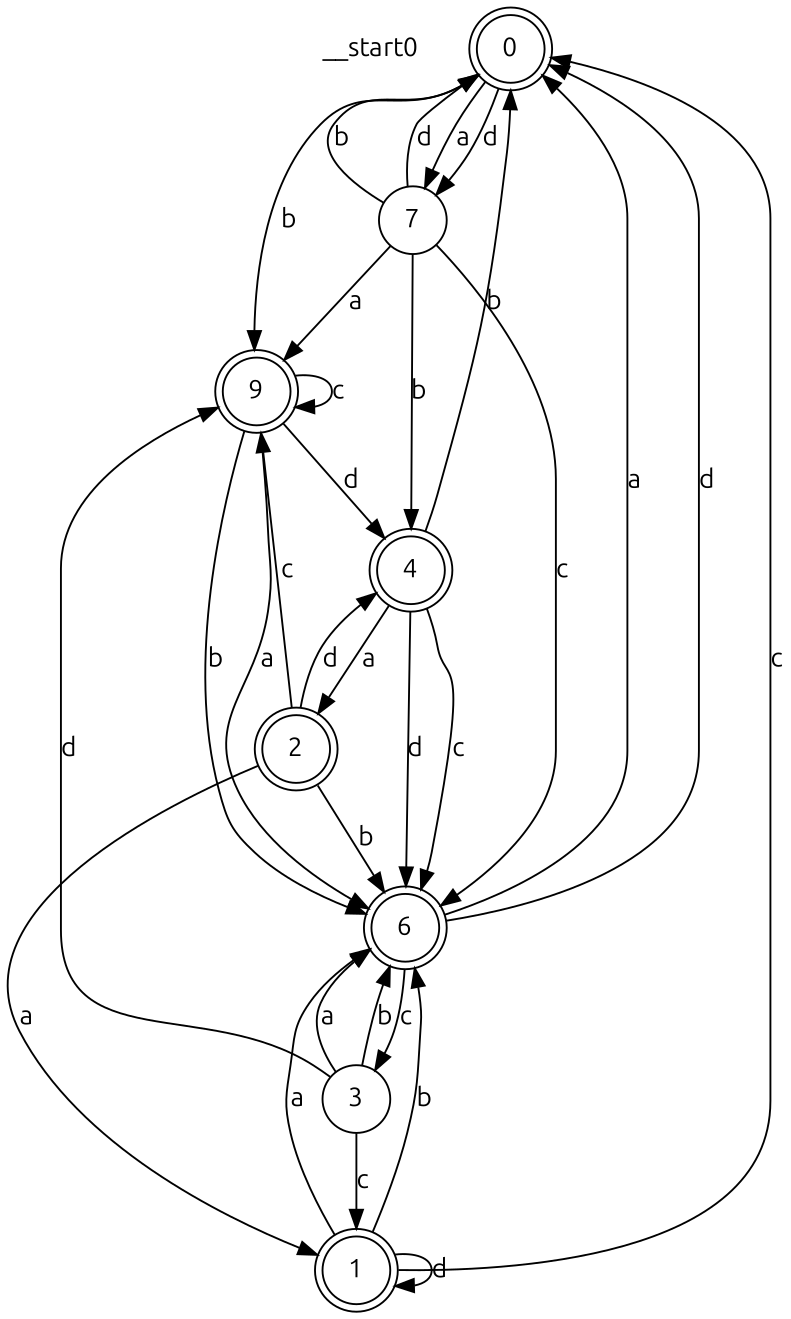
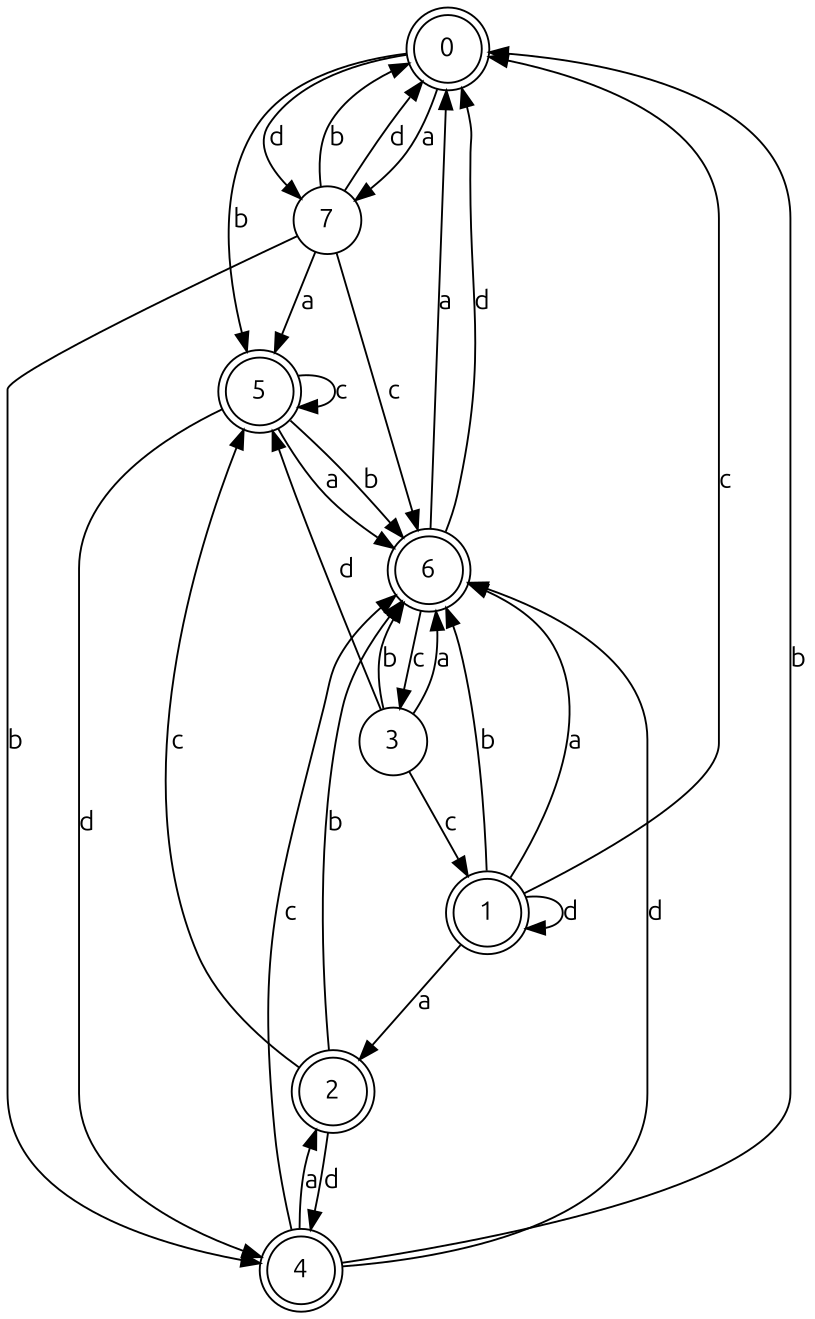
  digraph {
    fontname=Ubuntu
    rankdir=TB
    node [fontname=Ubuntu shape=doublecircle color=black fillcolor=white style="rounded,filled"]
    edge [fontname=Ubuntu]
-   __start0 [shape=none color="" fillcolor="" style=""]
    n2 [label=0]
-   n3 [label=9]
+   n3 [label=5]
    n4 [label=7 shape=circle style=filled]
    n5 [label=6]
    n6 [label=4]
    n7 [label=3 shape=circle style=filled]
    n8 [label=1]
    n9 [label=2]
    n2 -> n3 [label=b]
    n2 -> n4 [label=a]
    n2 -> n4 [label=d]
    n3 -> n3 [label=c]
    n3 -> n5 [label=a]
    n3 -> n5 [label=b]
    n3 -> n6 [label=d]
    n4 -> n2 [label=b]
    n4 -> n2 [label=d]
    n4 -> n3 [label=a]
    n4 -> n5 [label=c]
    n4 -> n6 [label=b]
    n5 -> n2 [label=a]
    n5 -> n2 [label=d]
    n5 -> n7 [label=c]
    n6 -> n2 [label=b]
    n6 -> n5 [label=c]
    n6 -> n5 [label=d]
    n6 -> n9 [label=a]
    n7 -> n3 [label=d]
    n7 -> n5 [label=a]
    n7 -> n5 [label=b]
    n7 -> n8 [label=c]
    n8 -> n2 [label=c]
    n8 -> n5 [label=a]
    n8 -> n5 [label=b]
    n8 -> n8 [label=d]
    n9 -> n3 [label=c]
    n9 -> n5 [label=b]
    n9 -> n6 [label=d]
-   n9 -> n8 [label=a]
+   n8 -> n9 [label=a]
  }
